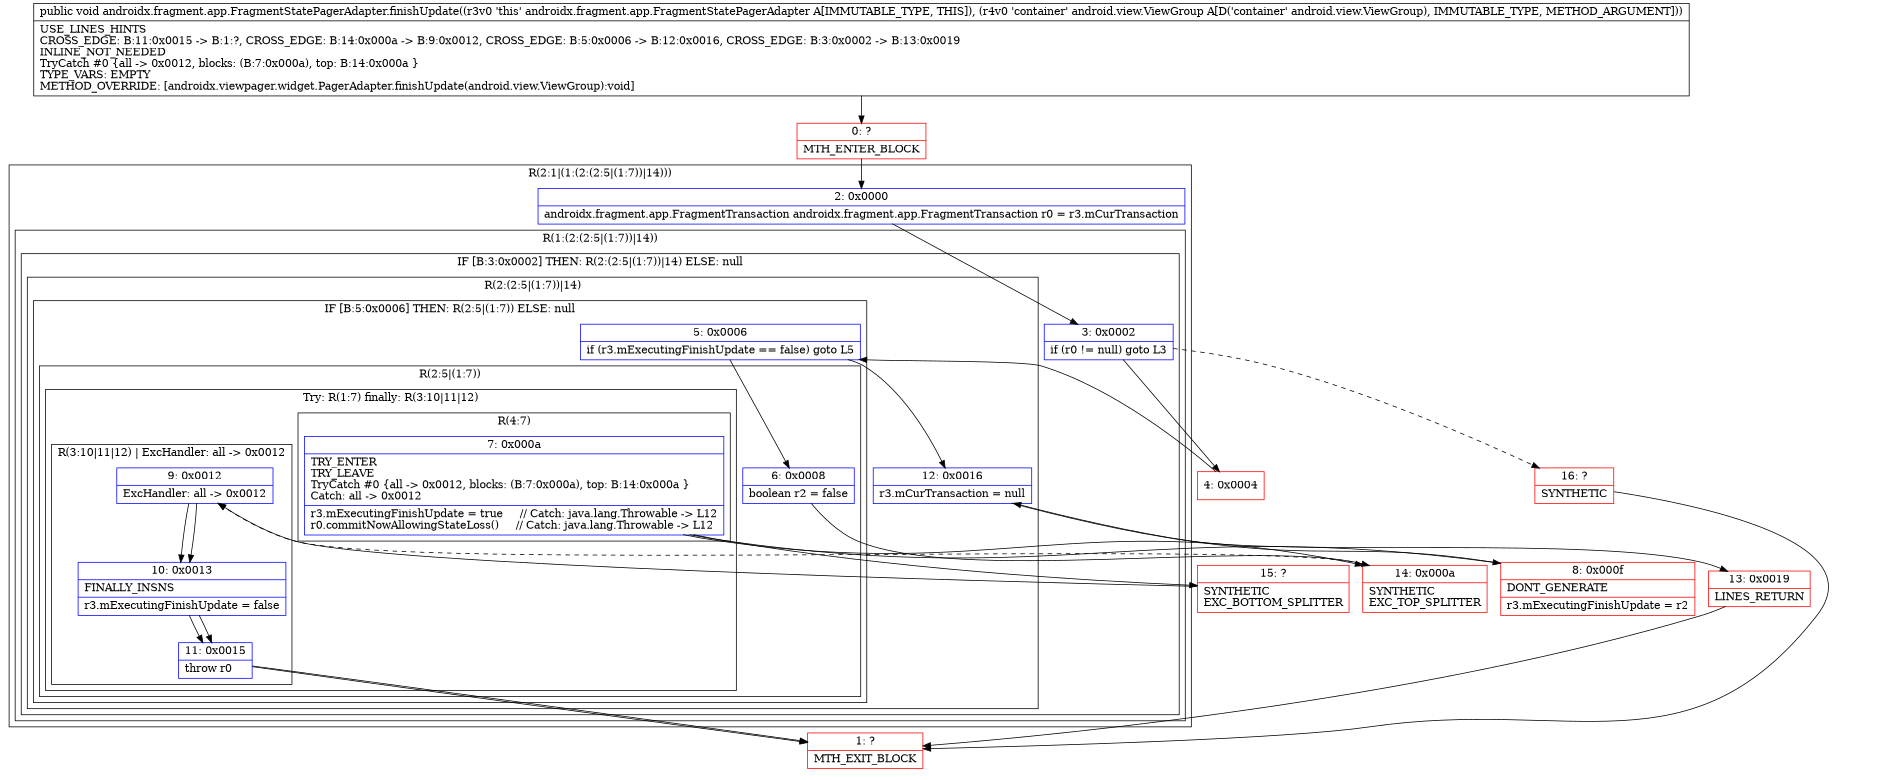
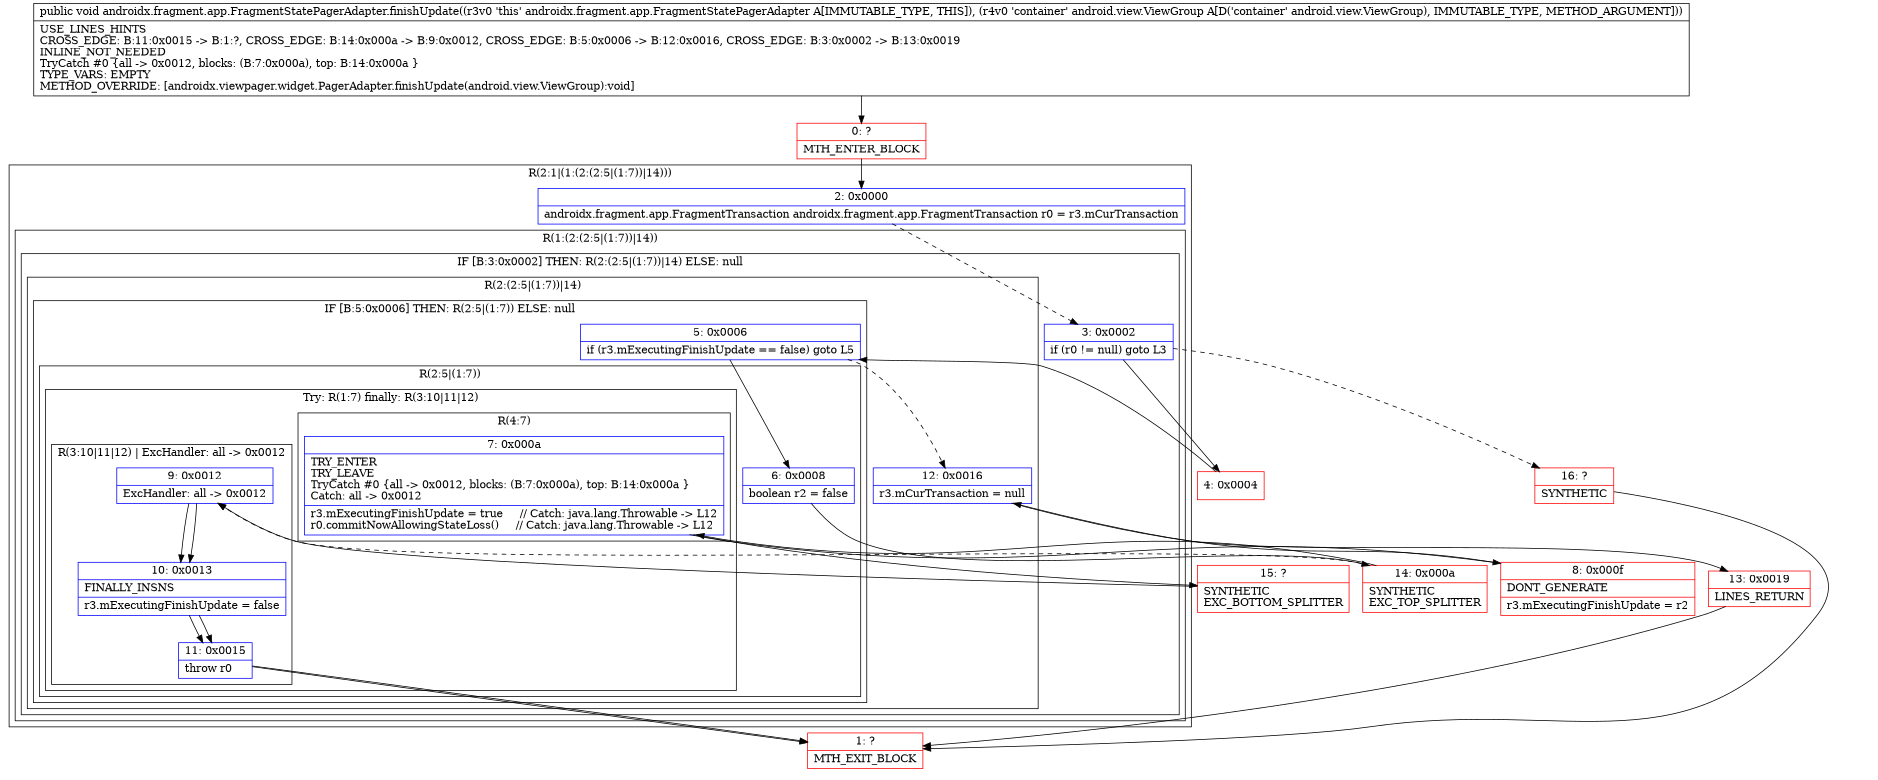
  digraph {
    node [color=blue shape=record]
    n1 [label="{7\:\ 0x000a|TRY_ENTER\lTRY_LEAVE\lTryCatch #0 \{all \-\> 0x0012, blocks: (B:7:0x000a), top: B:14:0x000a \}\lCatch: all \-\> 0x0012\l|r3.mExecutingFinishUpdate = true     \/\/ Catch: java.lang.Throwable \-\> L12\lr0.commitNowAllowingStateLoss()     \/\/ Catch: java.lang.Throwable \-\> L12\l}"]
    n2 [label="{9\:\ 0x0012|ExcHandler: all \-\> 0x0012\l}"]
    n3 [label="{10\:\ 0x0013|FINALLY_INSNS\l|r3.mExecutingFinishUpdate = false\l}"]
    n4 [label="{11\:\ 0x0015|throw r0\l}"]
    n5 [label="{6\:\ 0x0008|boolean r2 = false\l}"]
    n6 [label="{5\:\ 0x0006|if (r3.mExecutingFinishUpdate == false) goto L5\l}"]
    n7 [label="{12\:\ 0x0016|r3.mCurTransaction = null\l}"]
    n8 [label="{3\:\ 0x0002|if (r0 != null) goto L3\l}"]
    n9 [label="{2\:\ 0x0000|androidx.fragment.app.FragmentTransaction androidx.fragment.app.FragmentTransaction r0 = r3.mCurTransaction\l}"]
    n10 [color=red label="{8\:\ 0x000f|DONT_GENERATE\l|r3.mExecutingFinishUpdate = r2\l}"]
    n11 [color=red label="{15\:\ ?|SYNTHETIC\lEXC_BOTTOM_SPLITTER\l}"]
    n12 [color=red label="{1\:\ ?|MTH_EXIT_BLOCK\l}"]
    n13 [color=red label="{14\:\ 0x000a|SYNTHETIC\lEXC_TOP_SPLITTER\l}"]
    n14 [color=red label="{13\:\ 0x0019|LINES_RETURN\l}"]
    n15 [color=red label="{4\:\ 0x0004}"]
    n16 [color=red label="{16\:\ ?|SYNTHETIC\l}"]
    n17 [color=red label="{0\:\ ?|MTH_ENTER_BLOCK\l}"]
    n18 [label="{public void androidx.fragment.app.FragmentStatePagerAdapter.finishUpdate((r3v0 'this' androidx.fragment.app.FragmentStatePagerAdapter A[IMMUTABLE_TYPE, THIS]), (r4v0 'container' android.view.ViewGroup A[D('container' android.view.ViewGroup), IMMUTABLE_TYPE, METHOD_ARGUMENT]))  | USE_LINES_HINTS\lCROSS_EDGE: B:11:0x0015 \-\> B:1:?, CROSS_EDGE: B:14:0x000a \-\> B:9:0x0012, CROSS_EDGE: B:5:0x0006 \-\> B:12:0x0016, CROSS_EDGE: B:3:0x0002 \-\> B:13:0x0019\lINLINE_NOT_NEEDED\lTryCatch #0 \{all \-\> 0x0012, blocks: (B:7:0x000a), top: B:14:0x000a \}\lTYPE_VARS: EMPTY\lMETHOD_OVERRIDE: [androidx.viewpager.widget.PagerAdapter.finishUpdate(android.view.ViewGroup):void]\l}" color=""]
    subgraph cluster_1 {
      label="R(2:1|(1:(2:(2:5|(1:7))|14)))"
      n9
      subgraph cluster_2 {
        label="R(1:(2:(2:5|(1:7))|14))"
        subgraph cluster_3 {
          label="IF [B:3:0x0002] THEN: R(2:(2:5|(1:7))|14) ELSE: null"
          n8
          subgraph cluster_4 {
            label="R(2:(2:5|(1:7))|14)"
            n7
            subgraph cluster_5 {
              label="IF [B:5:0x0006] THEN: R(2:5|(1:7)) ELSE: null"
              n6
              subgraph cluster_6 {
                label="R(2:5|(1:7))"
                n5
                subgraph cluster_7 {
                  label="Try: R(1:7) finally: R(3:10|11|12)"
                  subgraph cluster_8 {
                    label="R(4:7)"
                    n1
                  }
                  subgraph cluster_9 {
                    label="R(3:10|11|12) | ExcHandler: all \-\> 0x0012\l"
                    n2
                    n3
                    n4
                  }
                }
              }
            }
          }
        }
      }
    }
    subgraph cluster_10 {
      label="R(3:10|11|12) | ExcHandler: all \-\> 0x0012\l"
    }
    n1 -> n10
    n1 -> n11
    n2 -> n3
    n2 -> n3
    n3 -> n4
    n3 -> n4
    n4 -> n12
    n4 -> n12
    n5 -> n13
    n6 -> n5
-   n6 -> n7 [style=solid]
+   n6 -> n7 [style=dashed]
    n7 -> n14
    n8 -> n15
    n8 -> n16 [style=dashed]
-   n9 -> n8
+   n9 -> n8 [style=dashed]
    n10 -> n7
    n11 -> n2
-   n1 -> n13
+   n13 -> n1
    n13 -> n2 [style=dashed]
    n14 -> n12
    n15 -> n6
    n16 -> n12
    n17 -> n9
    n18 -> n17
  }
